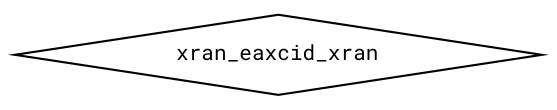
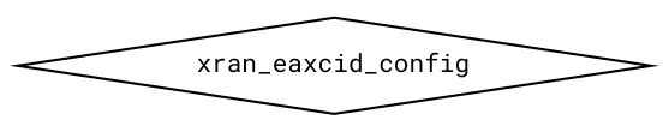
  digraph {
    rankdir=LR
    fontname="Roboto Mono"
-   n1 [color=black fillcolor=white fontname="Roboto Mono" fontsize=10 height=0.2 label=xran_eaxcid_xran shape=diamond style=filled width=0.4]
+   n1 [color=black fillcolor=white fontname="Roboto Mono" fontsize=10 height=0.2 label=xran_eaxcid_config shape=diamond style=filled width=0.4]
  }
